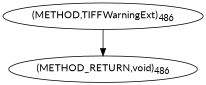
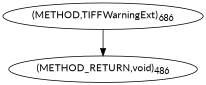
  digraph {
    fontname=Lato
    node [fontname=Lato]
-   n1 [label=<(METHOD,TIFFWarningExt)<SUB>486</SUB>>]
+   n1 [label=<(METHOD,TIFFWarningExt)<SUB>686</SUB>>]
    n2 [label=<(METHOD_RETURN,void)<SUB>486</SUB>>]
    n1 -> n2 [fontname=Lato]
  }
